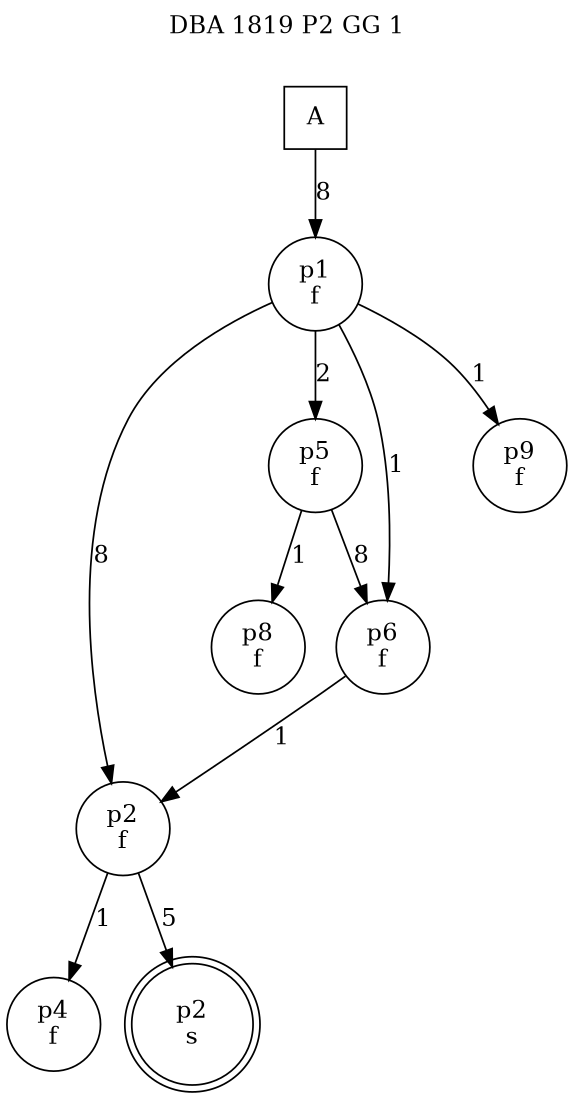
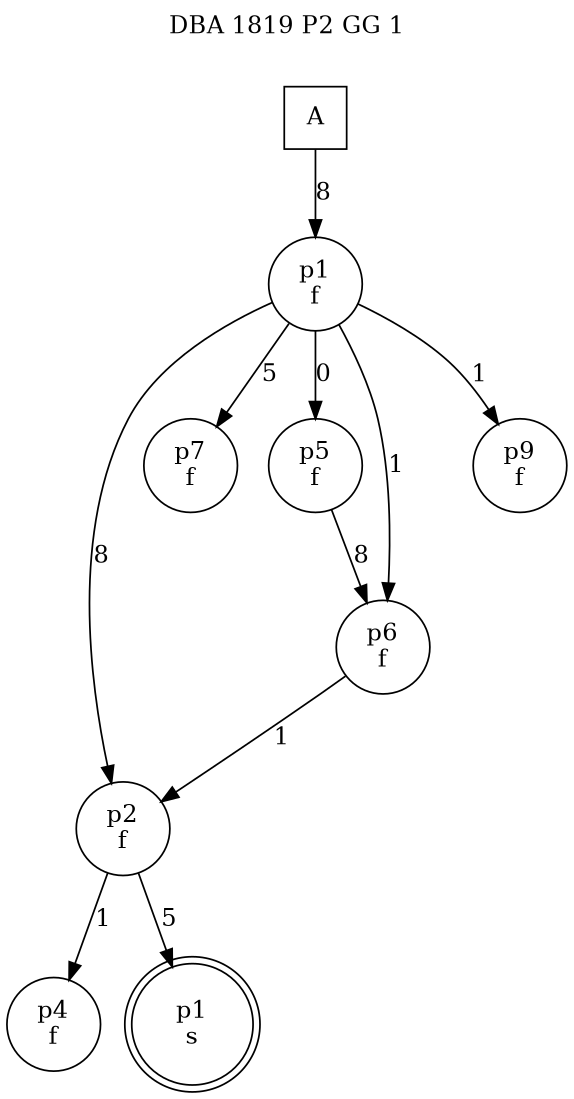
  digraph {
    label=" DBA 1819 P2 GG 1 "
    labelloc=tl
    rankdir=TB
    node [shape=circle]
    n1 [label=A shape=square]
    n2 [label="p1\nf"]
    n3 [label="p2\nf"]
+   n4 [label="p7\nf"]
    n5 [label="p5\nf"]
    n6 [label="p6\nf"]
    n7 [label="p9\nf"]
    n8 [label="p4\nf"]
-   n9 [label="p2\ns" shape=doublecircle]
-   n10 [label="p8\nf"]
+   n9 [label="p1\ns" shape=doublecircle]
    n1 -> n2 [label=8]
    n2 -> n3 [label=8]
-   n2 -> n5 [label=2]
+   n2 -> n4 [label=5]
+   n2 -> n5 [label=0]
    n2 -> n6 [label=1]
    n2 -> n7 [label=1]
    n3 -> n8 [label=1]
    n3 -> n9 [label=5]
    n5 -> n6 [label=8]
-   n5 -> n10 [label=1]
    n6 -> n3 [label=1]
  }
